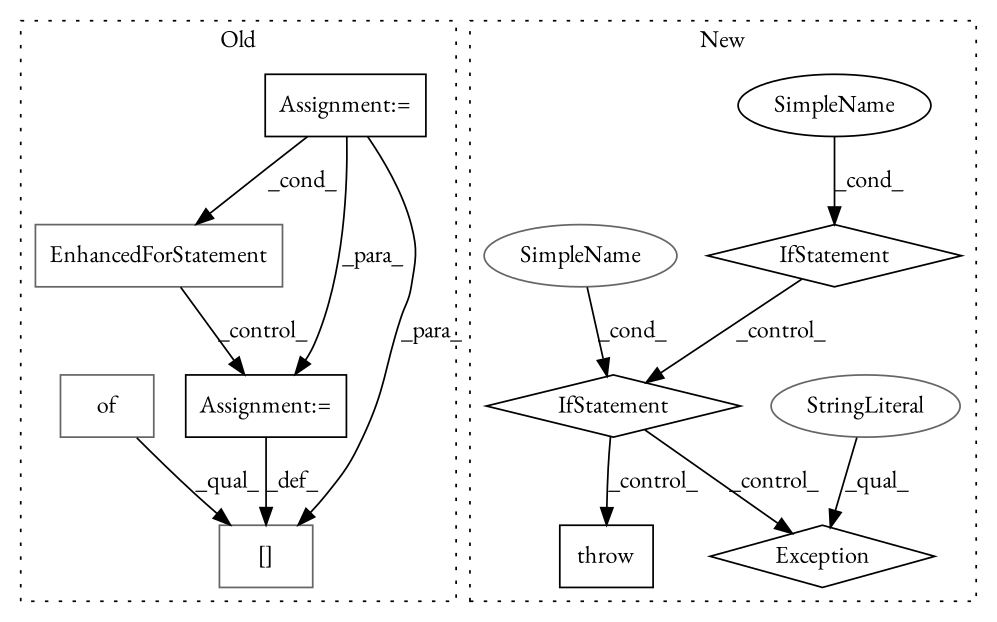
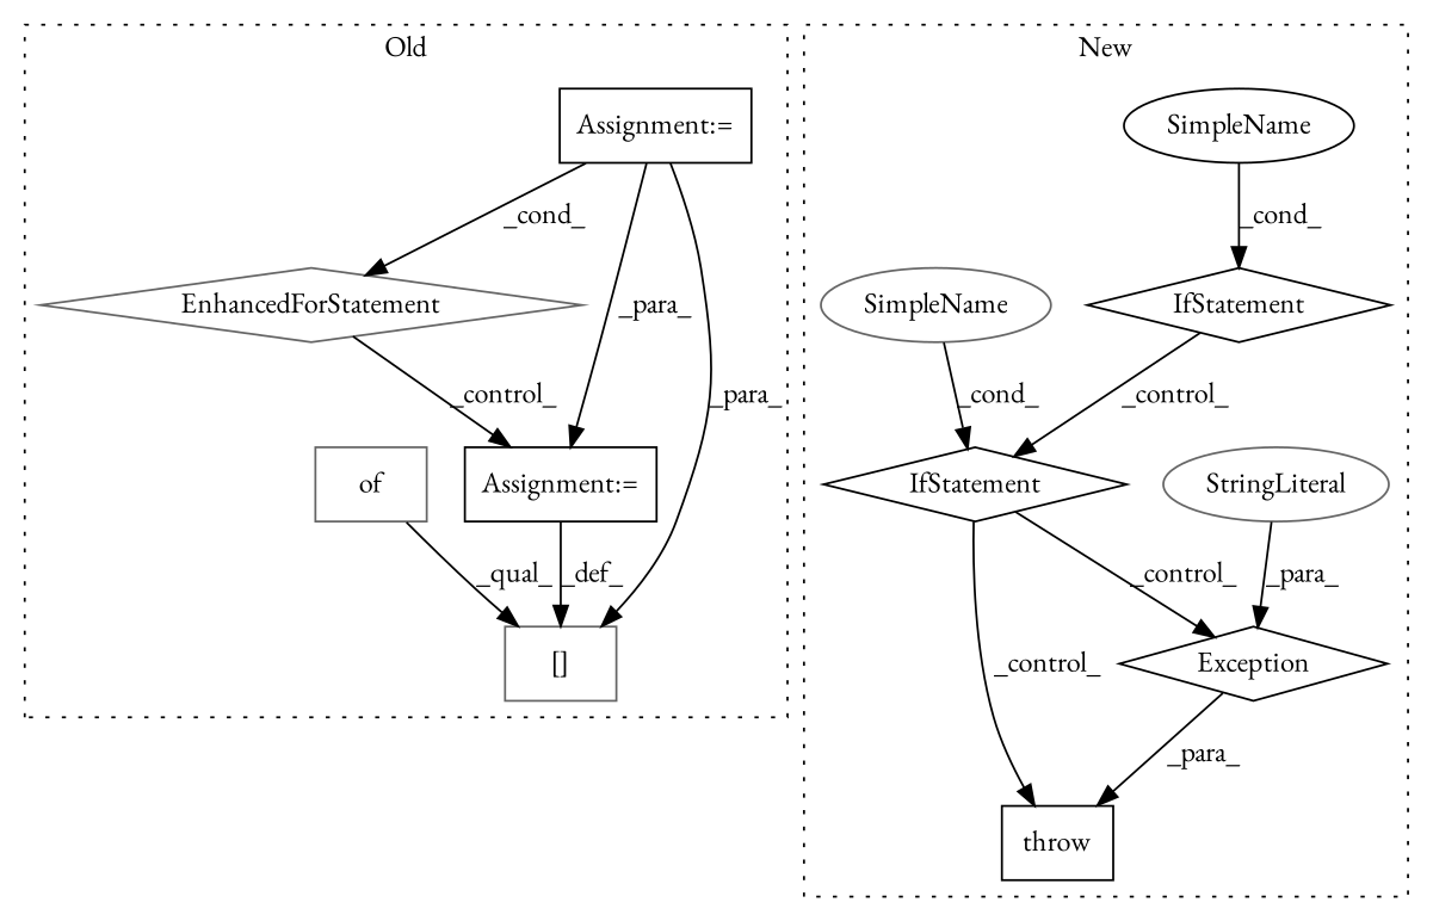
  digraph {
    fontname="EB Garamond"
    node [a=7 color=black fontname="EB Garamond" shape=box]
    edge [fontname="EB Garamond"]
-   n1 [a=70 color=gray40 l="63,2" label=EnhancedForStatement s="3654,3748"]
+   n1 [a=70 color=gray40 l="63,2" label=EnhancedForStatement s="3654,3748" shape=diamond]
    n2 [l=1 label="Assignment:=" s=3576]
    n3 [l=1 label="Assignment:=" s=3771]
    n4 [a=2 color=gray40 l="11,1" label="[]" s="3758,3770"]
    n5 [a=32 color=gray40 l=4 label=of s=3644]
    n6 [a=32 l="10,1" label=Exception s="5174,5212" shape=diamond]
    n7 [a=53 l=6 label=throw s=5168]
    n8 [a=42 label=SimpleName shape=ellipse]
    n9 [a=25 l="4,2" label=IfStatement s="5014,5030" shape=diamond]
    n10 [a=45 color=gray40 l=28 label=StringLiteral s=5184 shape=ellipse]
    n11 [a=25 l="4,2" label=IfStatement s="5089,5105" shape=diamond]
    n12 [a=42 color=gray40 label=SimpleName shape=ellipse]
    subgraph cluster_1 {
      label=Old
      style=dotted
      n1
      n2
      n3
      n4
      n5
    }
    subgraph cluster_2 {
      label=New
      style=dotted
      n6
      n7
      n8
      n9
      n10
      n11
      n12
    }
    n1 -> n3 [label=_control_]
    n2 -> n1 [label=_cond_]
    n2 -> n3 [label=_para_]
    n2 -> n4 [label=_para_]
    n3 -> n4 [label=_def_]
    n5 -> n4 [label=_qual_]
+   n6 -> n7 [label=_para_]
    n8 -> n9 [label=_cond_]
    n9 -> n11 [label=_control_]
-   n10 -> n6 [label=_qual_]
+   n10 -> n6 [label=_para_]
    n11 -> n6 [label=_control_]
    n11 -> n7 [label=_control_]
    n12 -> n11 [label=_cond_]
  }
